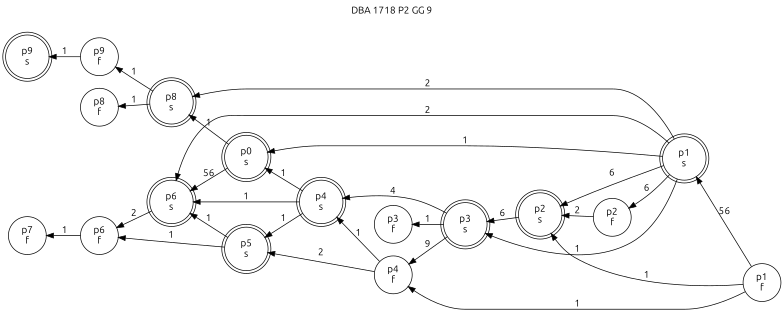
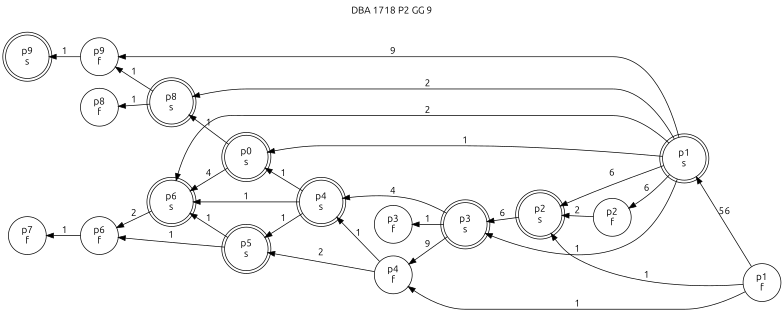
  digraph {
    fontname=Ubuntu
    label=" DBA 1718 P2 GG 9 "
    labelloc=tl
    rankdir=RL
    node [fontname=Ubuntu shape=doublecircle]
    edge [fontname=Ubuntu]
    n1 [label="p1\nf" shape=circle]
    n2 [label="p1\ns"]
    n3 [label="p2\ns"]
    n4 [label="p4\nf" shape=circle]
    n5 [label="p2\nf" shape=circle]
    n6 [label="p3\ns"]
    n7 [label="p0\ns"]
    n8 [label="p6\ns"]
    n9 [label="p9\nf" shape=circle]
    n10 [label="p8\ns"]
    n11 [label="p4\ns"]
    n12 [label="p5\ns"]
    n13 [label="p3\nf" shape=circle]
    n14 [label="p6\nf" shape=circle]
    n15 [label="p9\ns"]
    n16 [label="p8\nf" shape=circle]
    n17 [label="p7\nf" shape=circle]
    n1 -> n2 [label=56]
    n1 -> n3 [label=1]
    n1 -> n4 [label=1]
    n2 -> n3 [label=6]
    n2 -> n5 [label=6]
    n2 -> n6 [label=1]
    n2 -> n7 [label=1]
    n2 -> n8 [label=2]
+   n2 -> n9 [label=9]
    n2 -> n10 [label=2]
    n3 -> n6 [label=6]
    n4 -> n11 [label=1]
    n4 -> n12 [label=2]
    n5 -> n3 [label=2]
    n6 -> n4 [label=9]
    n6 -> n11 [label=4]
    n6 -> n13 [label=1]
-   n7 -> n8 [label=56]
+   n7 -> n8 [label=4]
    n7 -> n10 [label=1]
    n8 -> n14 [label=2]
    n9 -> n15 [label=1]
    n10 -> n9 [label=1]
    n10 -> n16 [label=1]
    n11 -> n7 [label=1]
    n11 -> n8 [label=1]
    n11 -> n12 [label=1]
    n12 -> n8 [label=1]
    n12 -> n14 [label=1]
    n14 -> n17 [label=1]
  }
